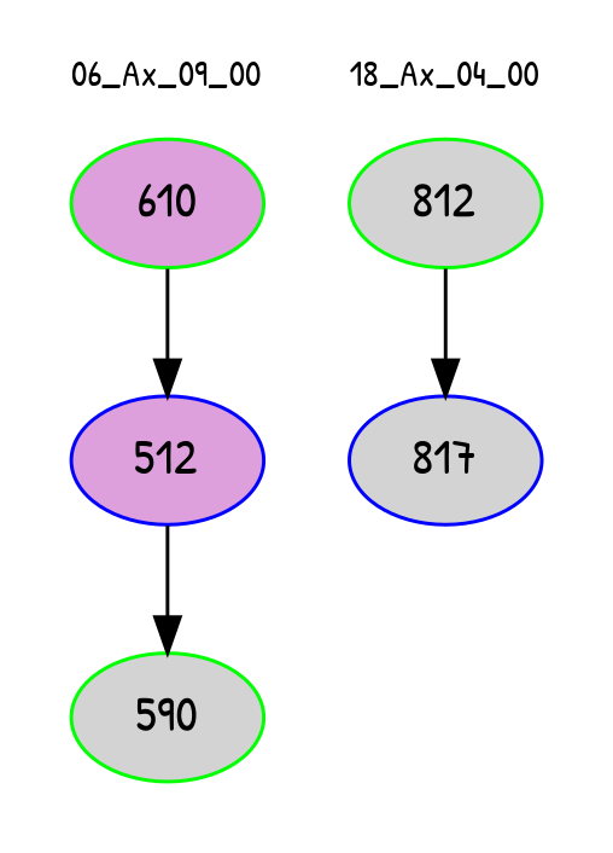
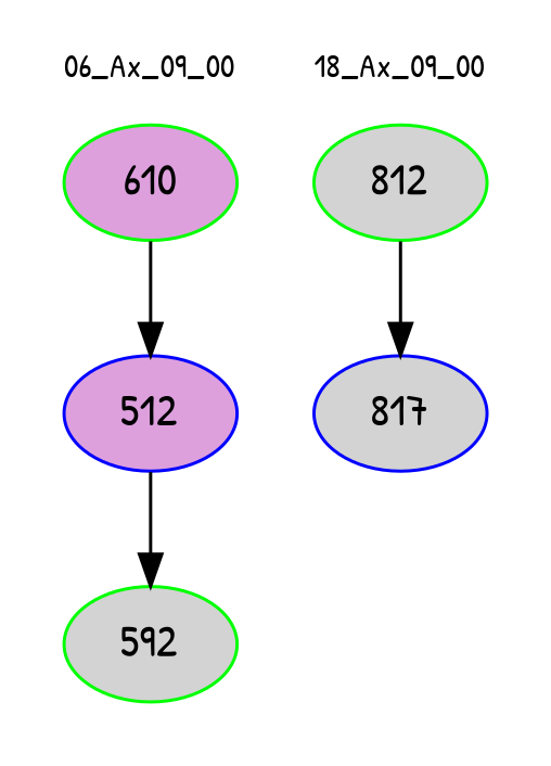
  digraph {
    fontname="Patrick Hand"
    node [color=green fillcolor=lightgrey fontname="Patrick Hand" style=filled]
    edge [color=black fontname="Patrick Hand"]
    n1 [fillcolor=plum label=610]
    n2 [color=blue fillcolor=plum label=512]
-   n3 [label=590]
+   n3 [label=592]
    n4 [label=812]
    n5 [color=blue label=817]
    subgraph cluster_1 {
      color=white
      fontsize=10
      label="06_Ax_09_00"
      n1
      n2
      n3
    }
    subgraph cluster_2 {
      color=white
      fontsize=10
-     label="18_Ax_04_00"
+     label="18_Ax_09_00"
      n4
      n5
    }
    n1 -> n2
    n2 -> n3
    n4 -> n5
  }
